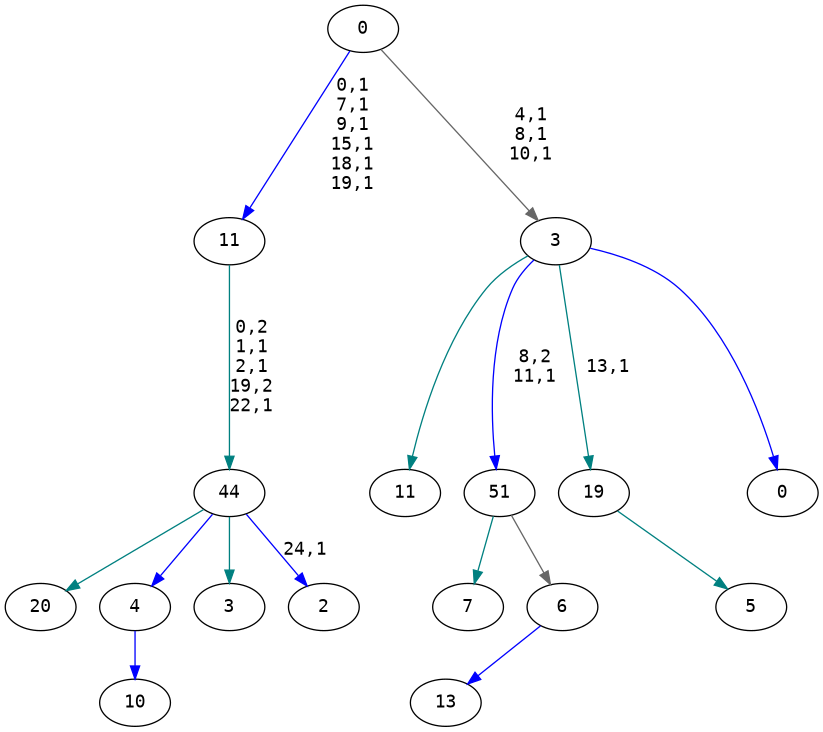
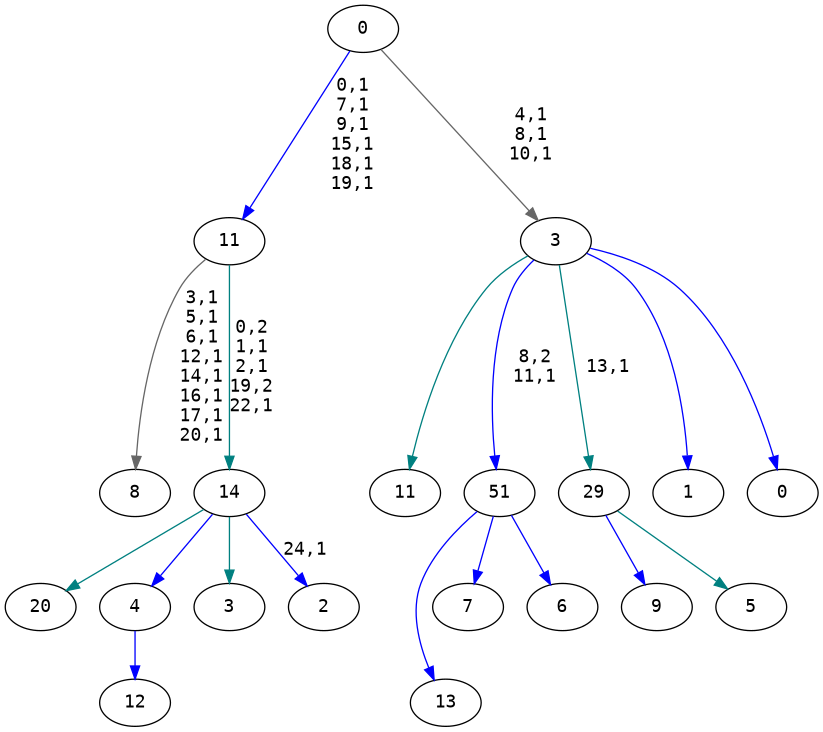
  digraph {
    fontname="DejaVu Sans Mono"
    node [fontname="DejaVu Sans Mono"]
    edge [color=blue fontname="DejaVu Sans Mono"]
    n1 [label=13]
-   n2 [label=10]
+   n2 [label=12]
    n3 [label=11]
    n4 [label=20]
+   n5 [label=9]
+   n6 [label=8]
    n7 [label=7]
    n8 [label=6]
    n9 [label=51]
    n10 [label=5]
-   19
+   19 [label=29]
    n12 [label=4]
    n13 [label=3]
    n14 [label=2]
-   14 [label=44]
+   14
    11
+   n17 [label=1]
    n18 [label=0]
    3
    0
-   n8 -> n1
-   n9 -> n7 [color=teal]
-   n9 -> n8 [color=gray40]
+   n9 -> n1
+   n9 -> n7
+   n9 -> n8
+   19 -> n5
    19 -> n10 [color=teal]
    n12 -> n2
    14 -> n4 [color=teal]
    14 -> n12
    14 -> n13 [color=teal]
    14 -> n14 [label="24,1"]
+   11 -> n6 [color=gray40 label="3,1\n5,1\n6,1\n12,1\n14,1\n16,1\n17,1\n20,1"]
    11 -> 14 [color=teal label="0,2\n1,1\n2,1\n19,2\n22,1"]
    3 -> n3 [color=teal]
    3 -> n9 [label="8,2\n11,1"]
    3 -> 19 [color=teal label="13,1"]
+   3 -> n17
    3 -> n18
    0 -> 11 [label="0,1\n7,1\n9,1\n15,1\n18,1\n19,1"]
    0 -> 3 [color=gray40 label="4,1\n8,1\n10,1"]
  }
